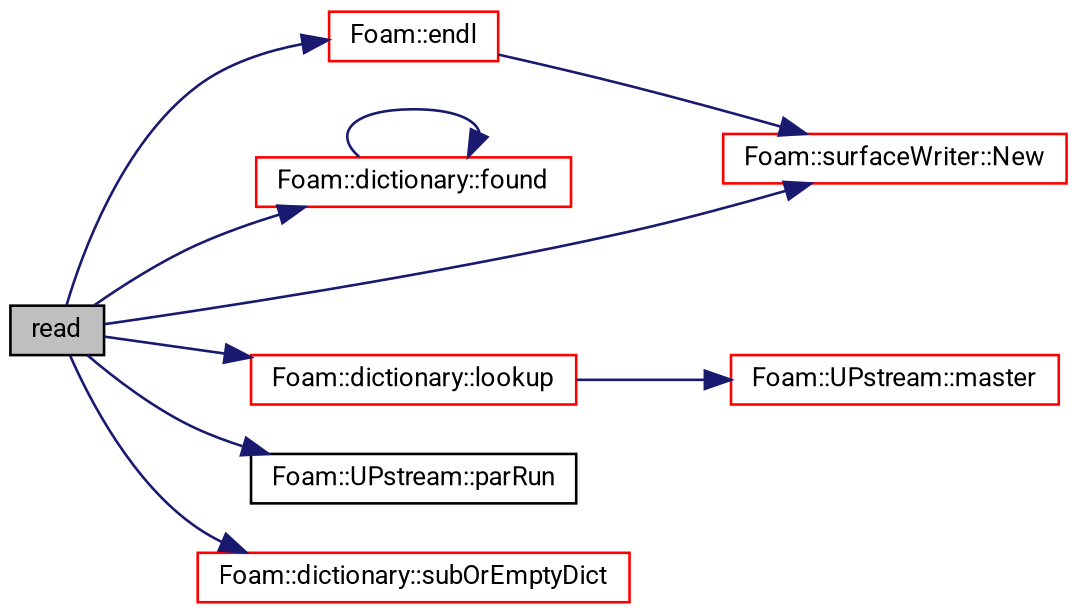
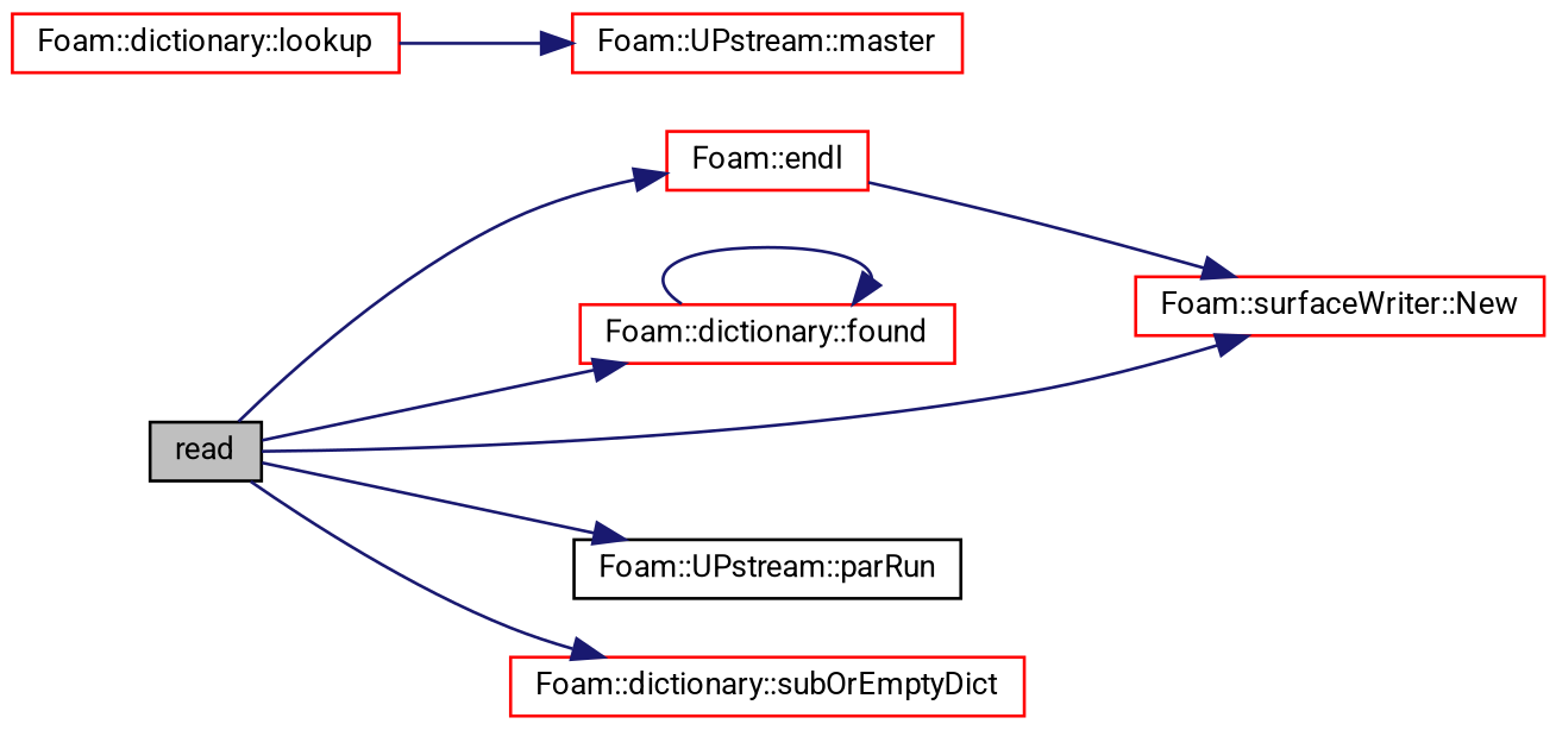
  digraph {
    fontname=Roboto
    rankdir=LR
    node [color=red fontname=Roboto fontsize=10 shape=record]
    edge [color=midnightblue fontname=Roboto fontsize=10 labelfontname=Helvetica labelfontsize=10 style=solid]
    n1 [color=black fillcolor=grey75 fontcolor=black height=0.2 label=read style=filled width=0.4]
    n2 [height=0.2 label="Foam::endl" width=0.4]
    n3 [height=0.2 label="Foam::dictionary::found" width=0.4]
    n4 [height=0.2 label="Foam::dictionary::lookup" width=0.4]
    n5 [height=0.2 label="Foam::surfaceWriter::New" width=0.4]
    n6 [color=black height=0.2 label="Foam::UPstream::parRun" width=0.4]
    n7 [height=0.2 label="Foam::dictionary::subOrEmptyDict" width=0.4]
    n8 [height=0.2 label="Foam::UPstream::master" width=0.4]
    n1 -> n2
    n1 -> n3
-   n1 -> n4
    n1 -> n5
    n1 -> n6
    n1 -> n7
    n2 -> n5
    n3 -> n3
    n4 -> n8
  }
